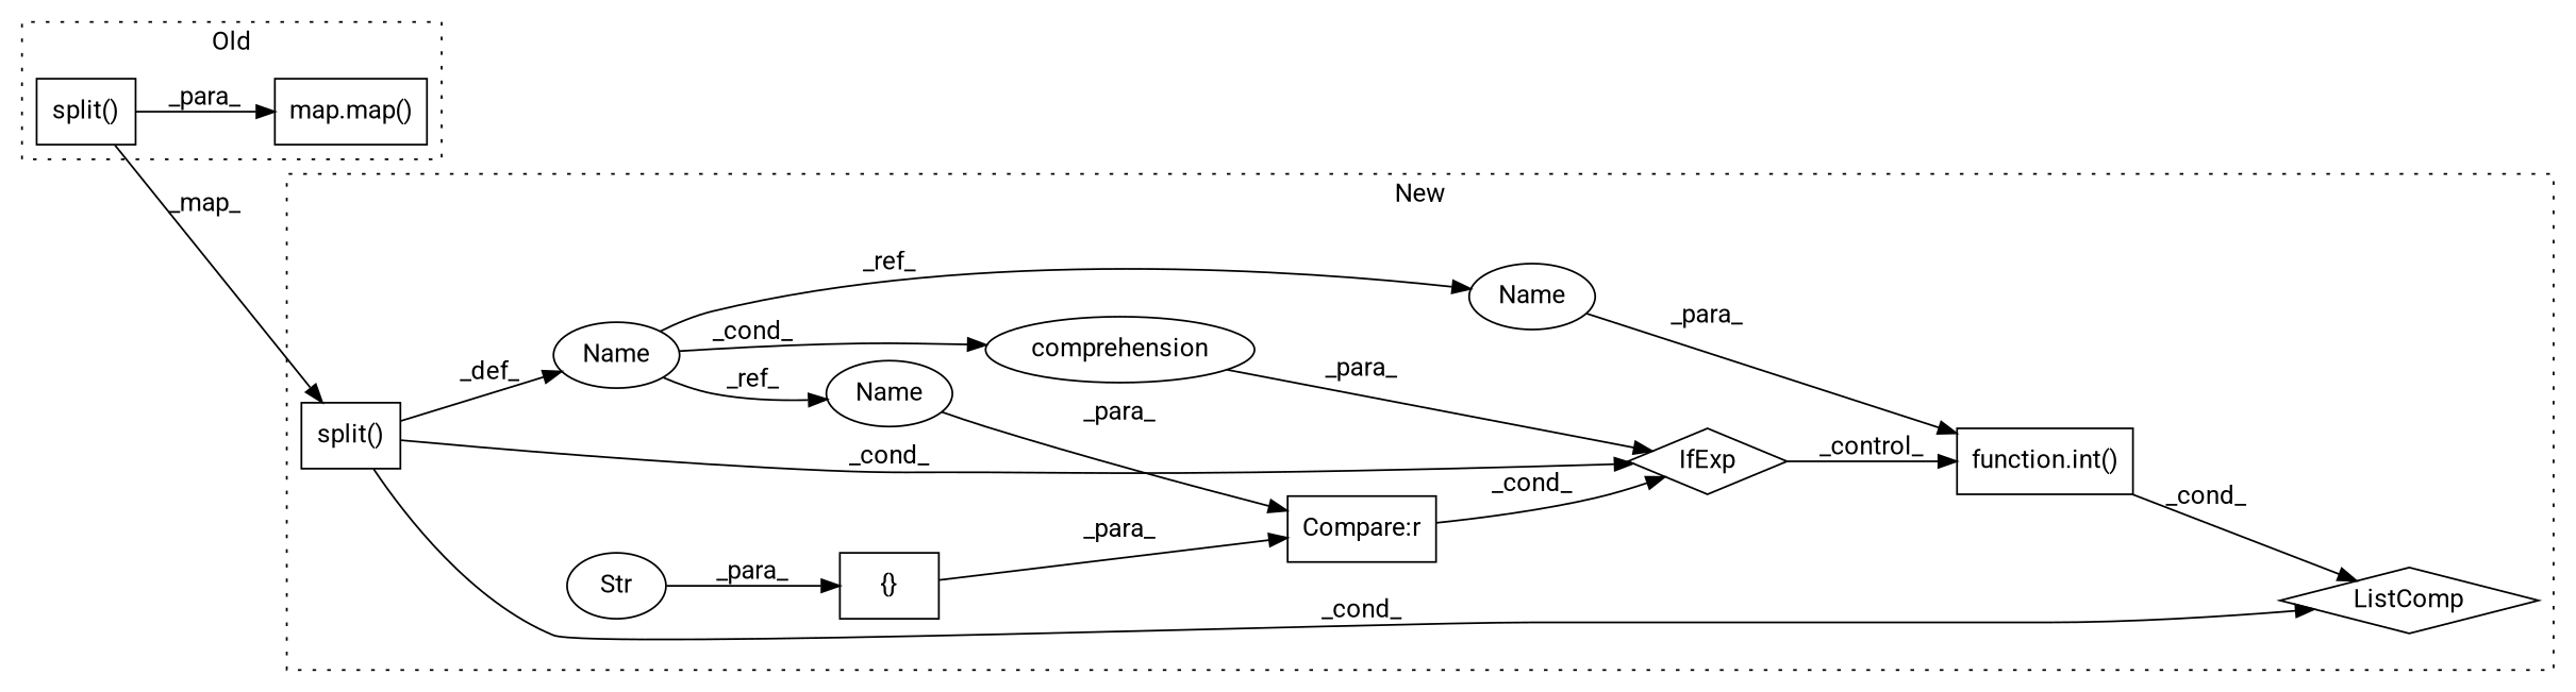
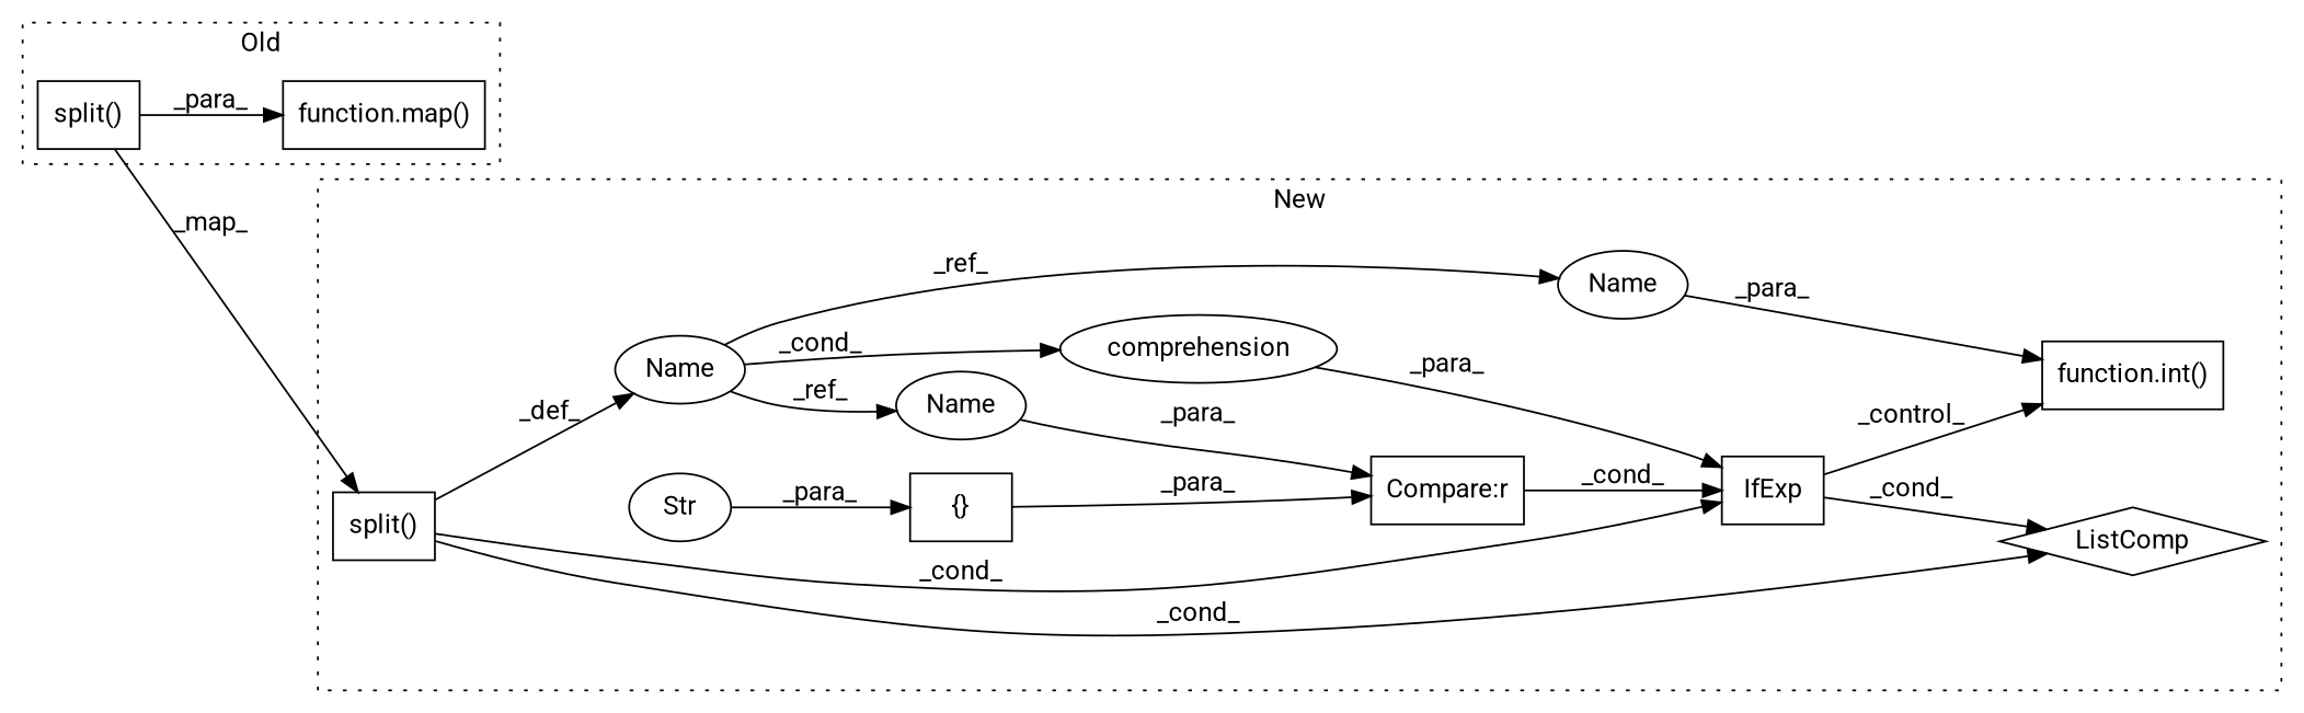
  digraph {
    fontname=Roboto
    rankdir=LR
    node [a=75 fontname=Roboto l=3 s=1454 shape=box]
    edge [fontname=Roboto]
-   n1 [l="4,1" label="map.map()" s="1428,1446"]
+   n1 [l="4,1" label="function.map()" s="1428,1446"]
    n2 [l=9 label="split()" s=1437]
    n3 [l="4,1" label="function.int()" s="1442,1449"]
    n4 [a=106 l=98 label=ListComp s=1428 shape=diamond]
    n5 [a=45 label=comprehension s=1496 shape=ellipse]
    n6 [a=98 l="1,0" label="{}" s="1465,1473"]
    n7 [a=40 l=20 label="Compare:r"]
    n8 [a=66 l=7 label=Str s=1466 shape=ellipse]
-   n9 [a=51 l="4,6" label=IfExp s="1450,1474" shape=diamond]
+   n9 [a=51 l="4,6" label=IfExp s="1450,1474"]
    n10 [a=87 label=Name s=1500 shape=ellipse]
    n11 [l=9 label="split()" s=1507]
    n12 [a=87 label=Name shape=ellipse]
    n13 [a=87 label=Name s=1446 shape=ellipse]
    subgraph cluster_1 {
      label=Old
      style=dotted
      n1
      n2
    }
    subgraph cluster_2 {
      label=New
      style=dotted
      n3
      n4
      n5
      n6
      n7
      n8
      n9
      n10
      n11
      n12
      n13
    }
    n2 -> n1 [label=_para_]
    n2 -> n11 [label=_map_]
-   n3 -> n4 [label=_cond_]
+   n9 -> n4 [label=_cond_]
    n5 -> n9 [label=_para_]
    n6 -> n7 [label=_para_]
    n7 -> n9 [label=_cond_]
    n8 -> n6 [label=_para_]
    n9 -> n3 [label=_control_]
    n10 -> n5 [label=_cond_]
    n10 -> n12 [label=_ref_]
    n10 -> n13 [label=_ref_]
    n11 -> n4 [label=_cond_]
    n11 -> n9 [label=_cond_]
    n11 -> n10 [label=_def_]
    n12 -> n7 [label=_para_]
    n13 -> n3 [label=_para_]
  }
